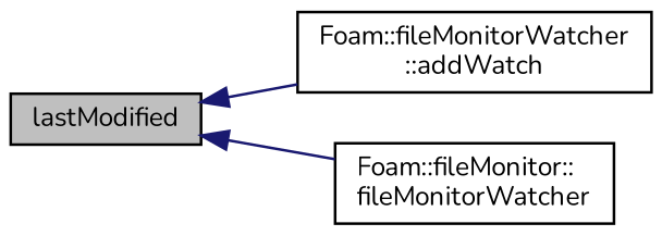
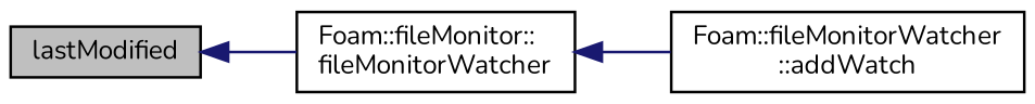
  digraph {
    fontname=Nunito
    rankdir=LR
    node [color=black fontname=Nunito fontsize=10 shape=record]
    edge [color=midnightblue dir=back fontname=Nunito fontsize=10 labelfontname=FreeSans labelfontsize=10 style=solid]
    n1 [fillcolor=grey75 fontcolor=black height=0.2 label=lastModified style=filled width=0.4]
    n2 [height=0.2 label="Foam::fileMonitorWatcher\l::addWatch" width=0.4]
    n3 [height=0.2 label="Foam::fileMonitor::\lfileMonitorWatcher" width=0.4]
-   n1 -> n2
+   n3 -> n2
    n1 -> n3
  }
